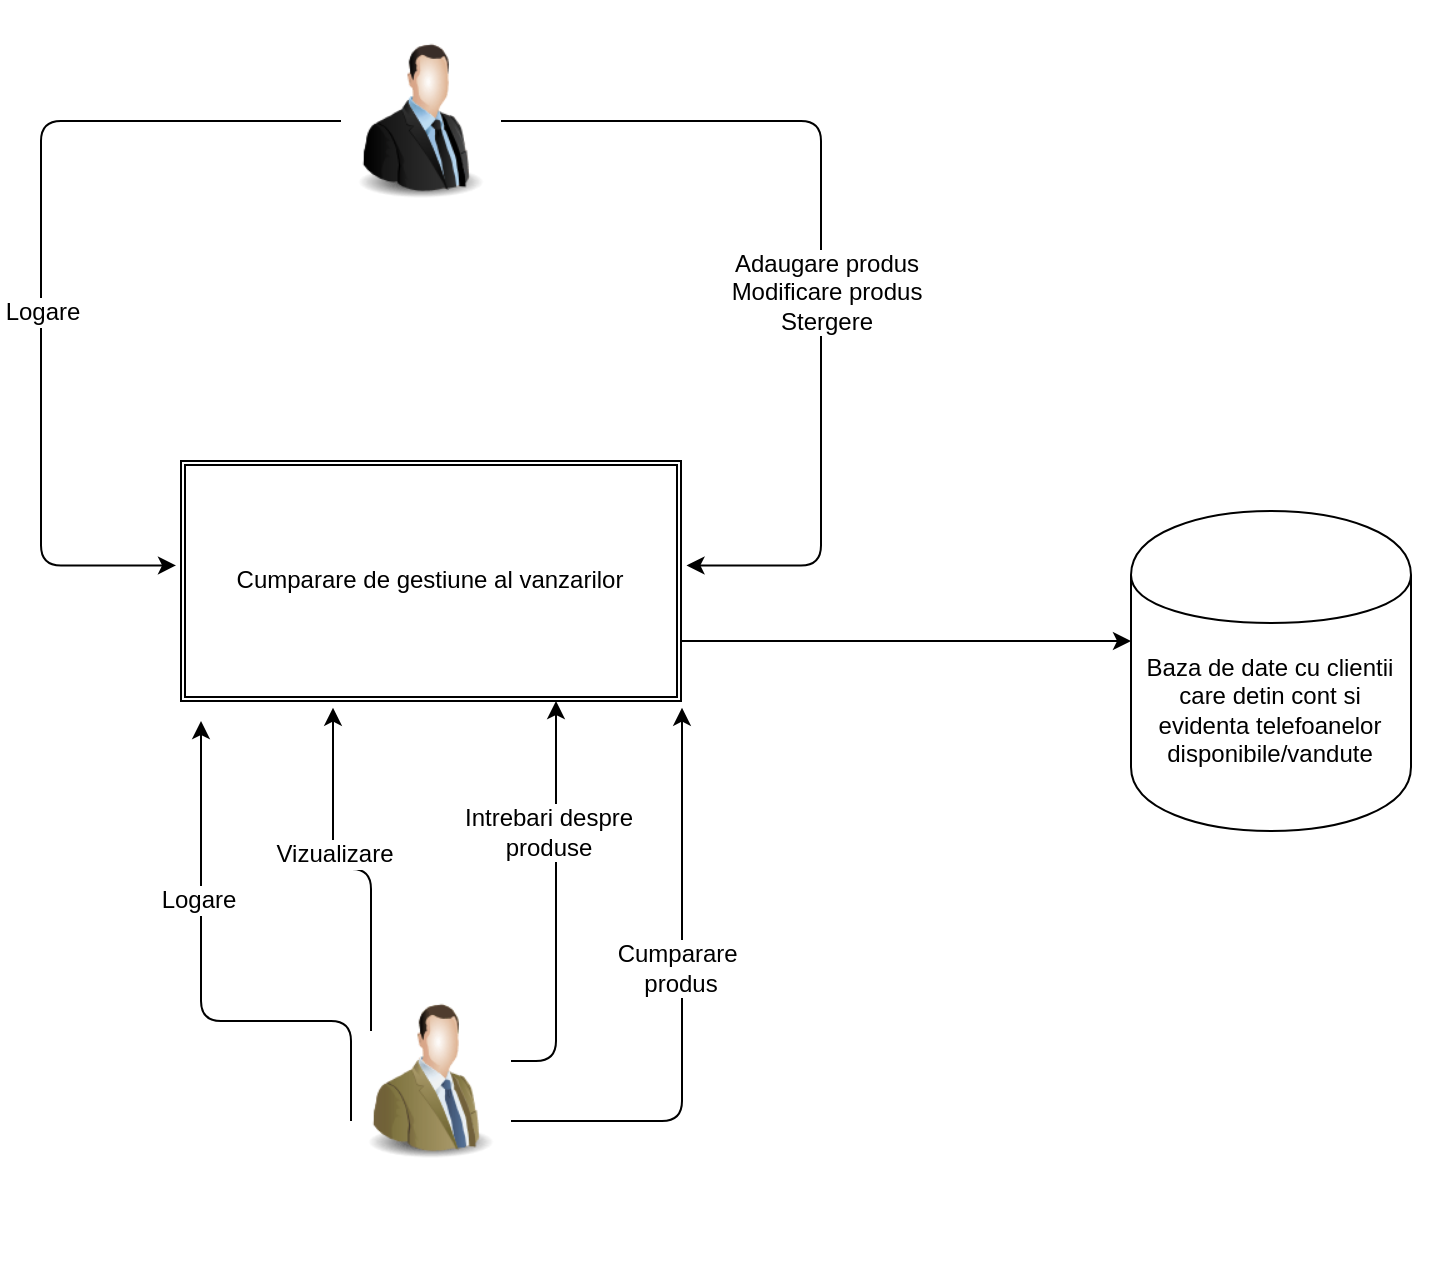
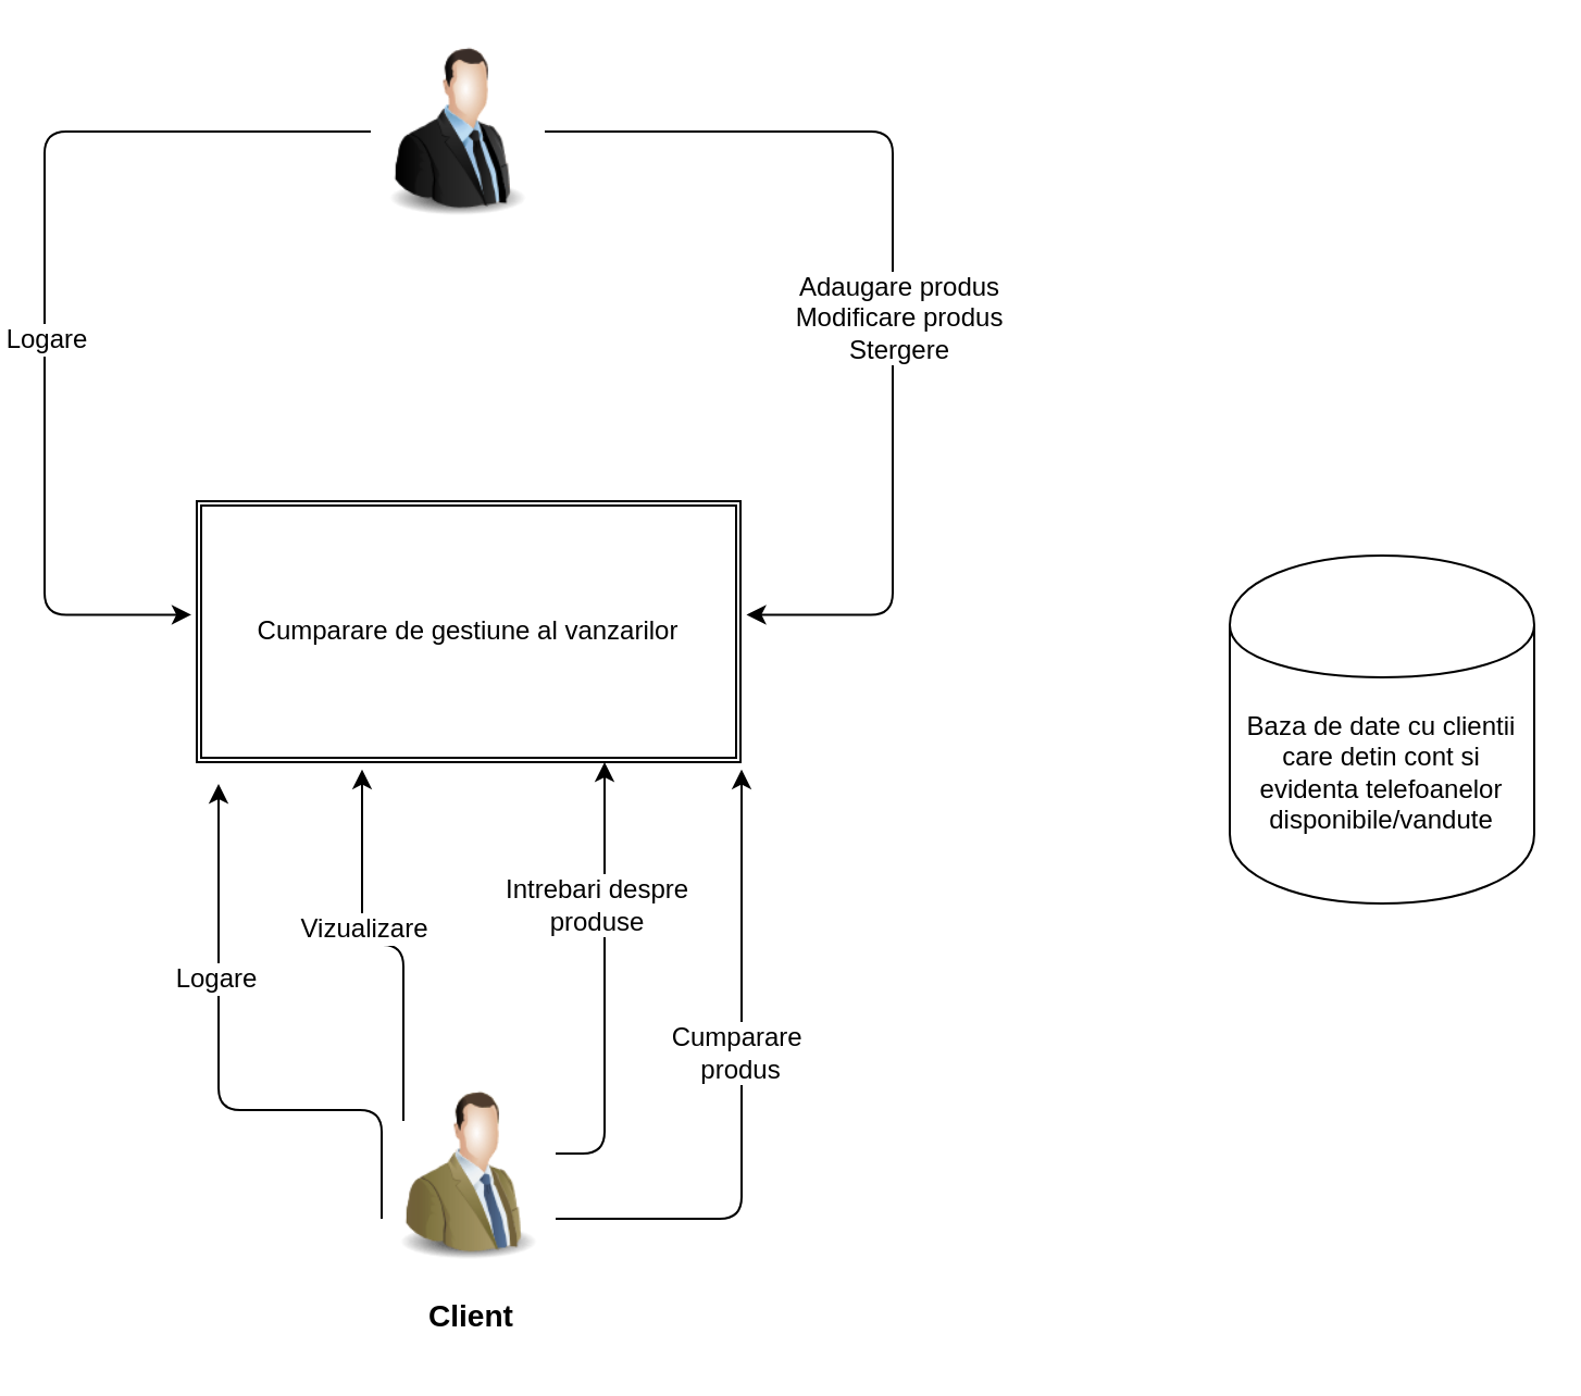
  <mxCell id="0" />
  <mxCell id="1" parent="0" />
  <mxCell id="2" value="" style="image;html=1;labelBackgroundColor=#ffffff;image=img/lib/clip_art/people/Suit_Man_128x128.png" vertex="1" parent="1"><mxGeometry x="170" y="20" width="80" height="80" as="geometry" /></mxCell>
  <mxCell id="3" value="" style="endArrow=classic;html=1;" edge="1" parent="1"><mxGeometry width="50" height="50" relative="1" as="geometry"><mxPoint x="170" y="250" as="sourcePoint" /><mxPoint x="170" y="250" as="targetPoint" /></mxGeometry></mxCell>
  <mxCell id="4" value="Cumparare de gestiune al vanzarilor" style="shape=ext;double=1;rounded=0;whiteSpace=wrap;html=1;" vertex="1" parent="1"><mxGeometry x="90" y="230" width="250" height="120" as="geometry" /></mxCell>
  <mxCell id="5" value="" style="edgeStyle=elbowEdgeStyle;elbow=horizontal;endArrow=classic;html=1;entryX=-0.01;entryY=0.435;entryDx=0;entryDy=0;entryPerimeter=0;exitX=0;exitY=0.5;exitDx=0;exitDy=0;" edge="1" parent="1" source="2" target="4"><mxGeometry width="50" height="50" relative="1" as="geometry"><mxPoint x="40" y="160" as="sourcePoint" /><mxPoint x="90" y="110" as="targetPoint" /><Array as="points"><mxPoint x="20" y="70" /><mxPoint x="20" y="150" /></Array></mxGeometry></mxCell>
  <mxCell id="6" value="Logare" style="text;html=1;resizable=0;points=[];align=center;verticalAlign=middle;labelBackgroundColor=#ffffff;" vertex="1" connectable="0" parent="5"><mxGeometry x="0.113" relative="1" as="geometry"><mxPoint as="offset" /></mxGeometry></mxCell>
  <mxCell id="7" value="" style="edgeStyle=elbowEdgeStyle;elbow=horizontal;endArrow=classic;html=1;entryX=1.011;entryY=0.435;entryDx=0;entryDy=0;entryPerimeter=0;exitX=1;exitY=0.5;exitDx=0;exitDy=0;" edge="1" parent="1" source="2" target="4"><mxGeometry width="50" height="50" relative="1" as="geometry"><mxPoint x="340" y="180" as="sourcePoint" /><mxPoint x="390" y="130" as="targetPoint" /><Array as="points"><mxPoint x="410" y="150" /><mxPoint x="400" y="150" /><mxPoint x="365" y="150" /></Array></mxGeometry></mxCell>
  <mxCell id="8" value="Adaugare produs&lt;br&gt;Modificare produs&lt;br&gt;Stergere" style="text;html=1;resizable=0;points=[];align=center;verticalAlign=middle;labelBackgroundColor=#ffffff;" vertex="1" connectable="0" parent="7"><mxGeometry x="0.09" y="2" relative="1" as="geometry"><mxPoint as="offset" /></mxGeometry></mxCell>
  <mxCell id="9" value="" style="image;html=1;labelBackgroundColor=#ffffff;image=img/lib/clip_art/people/Suit_Man_Green_128x128.png" vertex="1" parent="1"><mxGeometry x="175" y="500" width="80" height="80" as="geometry" /></mxCell>
+ <mxCell id="10" value="&lt;h3&gt;Client&lt;/h3&gt;" style="text;html=1;resizable=0;points=[];autosize=1;align=left;verticalAlign=top;spacingTop=-4;" vertex="1" parent="1"><mxGeometry x="195" y="580" width="50" height="40" as="geometry" /></mxCell>
  <mxCell id="11" value="" style="edgeStyle=elbowEdgeStyle;elbow=vertical;endArrow=classic;html=1;entryX=0.304;entryY=1.028;entryDx=0;entryDy=0;entryPerimeter=0;" edge="1" parent="1" target="4"><mxGeometry width="50" height="50" relative="1" as="geometry"><mxPoint x="185" y="515" as="sourcePoint" /><mxPoint x="235" y="465" as="targetPoint" /></mxGeometry></mxCell>
  <mxCell id="12" value="Vizualizare" style="text;html=1;resizable=0;points=[];align=center;verticalAlign=middle;labelBackgroundColor=#ffffff;" vertex="1" connectable="0" parent="11"><mxGeometry x="0.196" relative="1" as="geometry"><mxPoint as="offset" /></mxGeometry></mxCell>
  <mxCell id="13" value="" style="edgeStyle=elbowEdgeStyle;elbow=vertical;endArrow=classic;html=1;entryX=0.75;entryY=1;entryDx=0;entryDy=0;" edge="1" parent="1" source="9" target="4"><mxGeometry width="50" height="50" relative="1" as="geometry"><mxPoint x="278" y="530" as="sourcePoint" /><mxPoint x="285" y="490" as="targetPoint" /><Array as="points"><mxPoint x="300" y="530" /><mxPoint x="360" y="450" /><mxPoint x="360" y="420" /><mxPoint x="350" y="510" /></Array></mxGeometry></mxCell>
  <mxCell id="14" value="Intrebari despre&lt;br&gt;produse" style="text;html=1;resizable=0;points=[];align=center;verticalAlign=middle;labelBackgroundColor=#ffffff;" vertex="1" connectable="0" parent="13"><mxGeometry x="0.352" y="4" relative="1" as="geometry"><mxPoint as="offset" /></mxGeometry></mxCell>
  <mxCell id="15" value="Baza de date cu clientii care detin cont si evidenta telefoanelor disponibile/vandute" style="shape=cylinder;whiteSpace=wrap;html=1;boundedLbl=1;backgroundOutline=1;" vertex="1" parent="1"><mxGeometry x="565" y="255" width="140" height="160" as="geometry" /></mxCell>
  <mxCell id="16" value="" style="edgeStyle=elbowEdgeStyle;elbow=vertical;endArrow=classic;html=1;entryX=1.002;entryY=1.028;entryDx=0;entryDy=0;entryPerimeter=0;exitX=1;exitY=0.75;exitDx=0;exitDy=0;" edge="1" parent="1" source="9" target="4"><mxGeometry width="50" height="50" relative="1" as="geometry"><mxPoint x="310" y="550" as="sourcePoint" /><mxPoint x="360" y="510" as="targetPoint" /><Array as="points"><mxPoint x="260" y="560" /></Array></mxGeometry></mxCell>
  <mxCell id="17" value="Cumparare&amp;nbsp;&lt;br&gt;produs" style="text;html=1;resizable=0;points=[];align=center;verticalAlign=middle;labelBackgroundColor=#ffffff;" vertex="1" connectable="0" parent="16"><mxGeometry x="0.107" y="1" relative="1" as="geometry"><mxPoint as="offset" /></mxGeometry></mxCell>
- <mxCell id="18" value="" style="edgeStyle=elbowEdgeStyle;elbow=vertical;endArrow=classic;html=1;exitX=1;exitY=0.75;exitDx=0;exitDy=0;" edge="1" parent="1" source="4" target="15"><mxGeometry width="50" height="50" relative="1" as="geometry"><mxPoint x="415" y="370" as="sourcePoint" /><mxPoint x="550" y="340" as="targetPoint" /></mxGeometry></mxCell>
  <mxCell id="19" value="" style="edgeStyle=elbowEdgeStyle;elbow=vertical;endArrow=classic;html=1;exitX=0;exitY=0.75;exitDx=0;exitDy=0;" edge="1" parent="1" source="9"><mxGeometry width="50" height="50" relative="1" as="geometry"><mxPoint x="65" y="420" as="sourcePoint" /><mxPoint x="100" y="360" as="targetPoint" /><Array as="points"><mxPoint x="120" y="510" /></Array></mxGeometry></mxCell>
  <mxCell id="20" value="Logare" style="text;html=1;resizable=0;points=[];align=center;verticalAlign=middle;labelBackgroundColor=#ffffff;" vertex="1" connectable="0" parent="19"><mxGeometry x="0.354" y="2" relative="1" as="geometry"><mxPoint as="offset" /></mxGeometry></mxCell>
